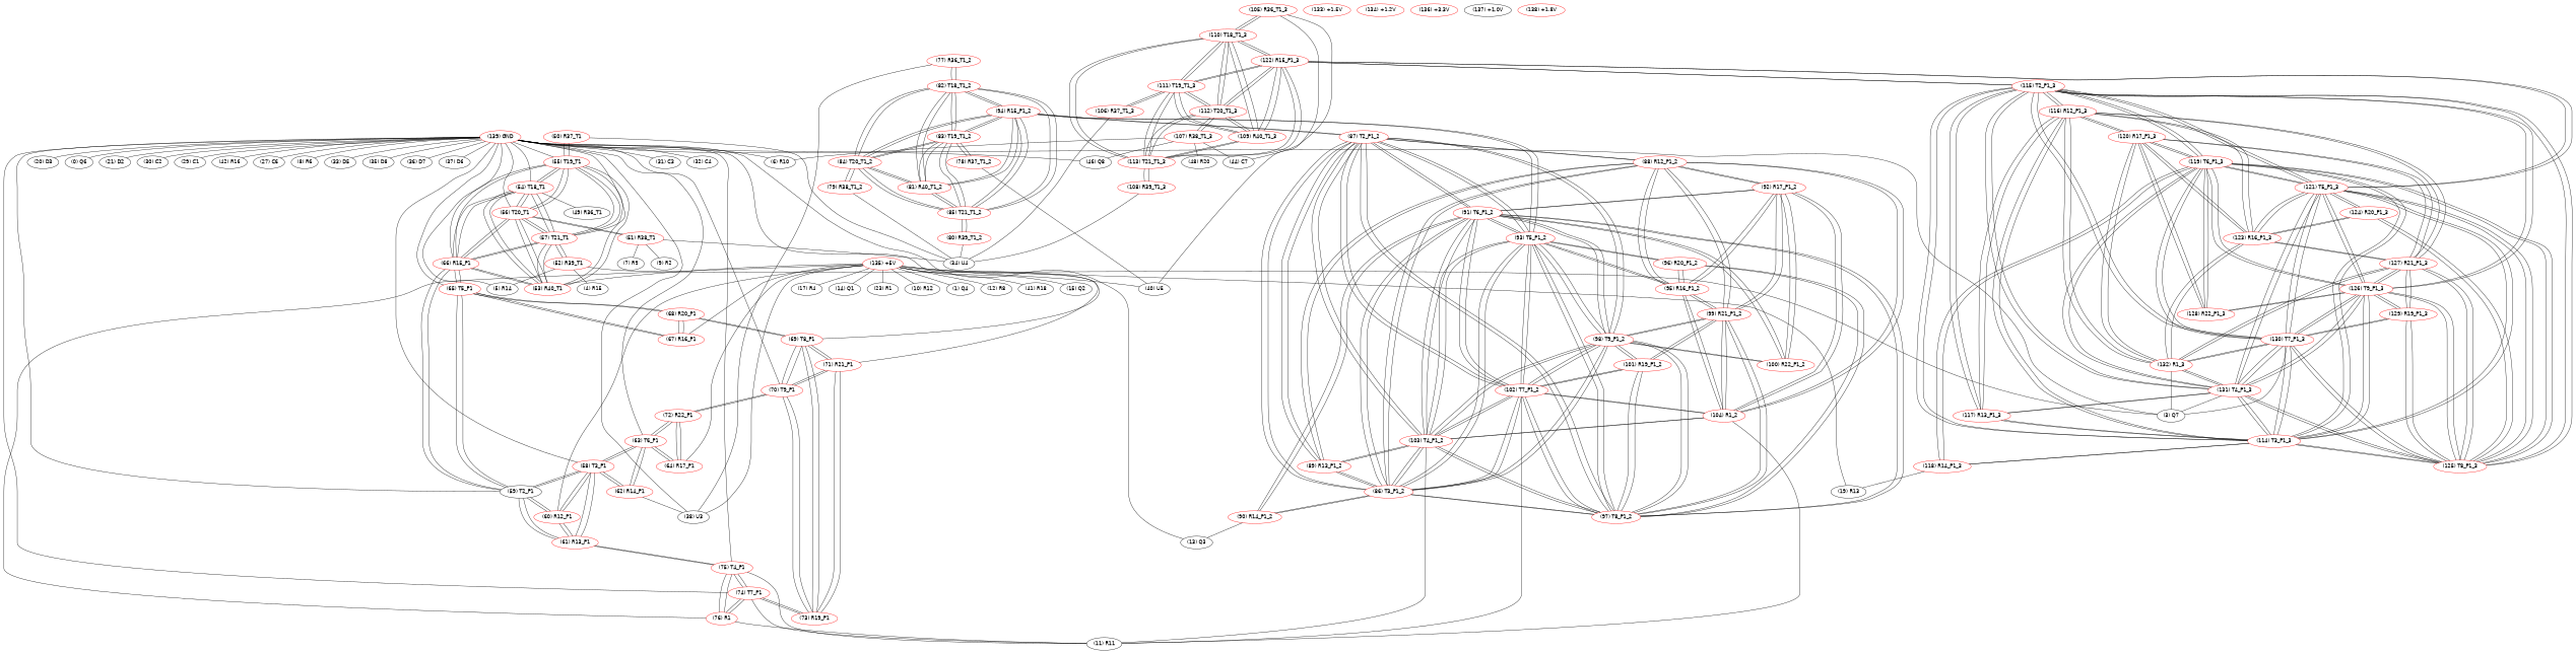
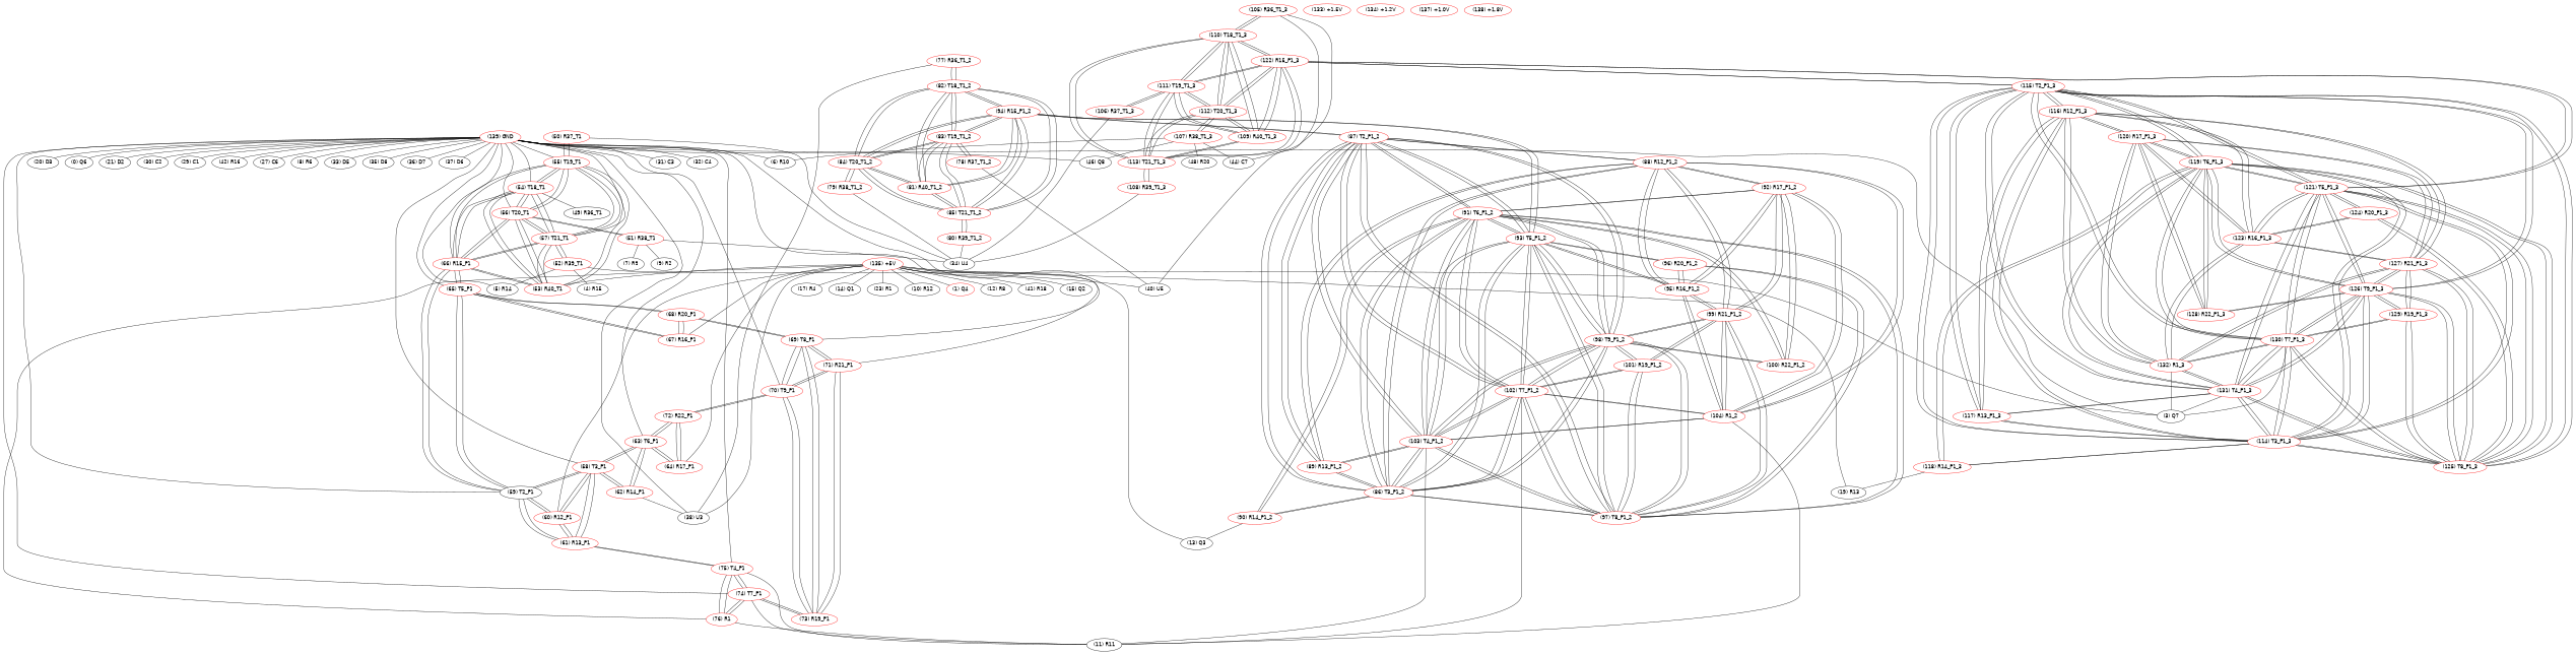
  graph {
    fontname="DejaVu Sans"
    node [color=red fontname="DejaVu Sans"]
    edge [fontname="DejaVu Sans"]
    n1 [label="(50) R37_T1"]
    n2 [label="(34) U4" color=""]
    n3 [label="(55) T19_T1"]
    n4 [label="(56) T20_T1"]
    n5 [label="(57) T21_T1"]
    n6 [label="(53) R40_T1"]
    n7 [label="(66) R15_P1"]
    n8 [label="(54) T18_T1"]
    n9 [label="(51) R38_T1"]
    n10 [label="(52) R39_T1"]
    n11 [color=black label="(59) T2_P1"]
    n12 [label="(65) T5_P1"]
    n13 [label="(49) R36_T1" color=""]
    n14 [label="(7) R9" color=""]
    n15 [label="(9) R2" color=""]
    n16 [label="(3) Q7" color=""]
    n17 [label="(4) R15" color=""]
    n18 [label="(5) R14" color=""]
    n19 [label="(58) T3_P1"]
    n20 [label="(61) R13_P1"]
    n21 [label="(60) R12_P1"]
    n22 [label="(67) R16_P1"]
    n23 [label="(68) R20_P1"]
    n24 [label="(62) R14_P1"]
    n25 [label="(63) T6_P1"]
    n26 [label="(38) U3" color=""]
    n27 [label="(72) R22_P1"]
    n28 [label="(64) R17_P1"]
    n29 [label="(75) T4_P1"]
    n30 [label="(70) T9_P1"]
    n31 [label="(74) T7_P1"]
    n32 [label="(76) R1"]
    n33 [label="(11) R11" color=""]
    n34 [label="(69) T8_P1"]
    n35 [label="(73) R19_P1"]
    n36 [label="(71) R21_P1"]
    n37 [label="(77) R36_T1_2"]
    n38 [label="(82) T18_T1_2"]
    n39 [label="(83) T19_T1_2"]
    n40 [label="(84) T20_T1_2"]
    n41 [label="(85) T21_T1_2"]
    n42 [label="(81) R40_T1_2"]
    n43 [label="(94) R15_P1_2"]
    n44 [label="(78) R37_T1_2"]
    n45 [label="(79) R38_T1_2"]
    n46 [label="(80) R39_T1_2"]
    n47 [label="(93) T5_P1_2"]
    n48 [label="(87) T2_P1_2"]
    n49 [label="(40) U5" color=""]
    n50 [label="(86) T3_P1_2"]
    n51 [label="(103) T4_P1_2"]
    n52 [label="(102) T7_P1_2"]
    n53 [label="(98) T9_P1_2"]
    n54 [label="(97) T8_P1_2"]
    n55 [label="(91) T6_P1_2"]
    n56 [label="(95) R16_P1_2"]
    n57 [label="(96) R20_P1_2"]
    n58 [label="(89) R13_P1_2"]
    n59 [label="(88) R12_P1_2"]
    n60 [label="(90) R14_P1_2"]
    n61 [label="(104) R1_2"]
    n62 [label="(101) R19_P1_2"]
    n63 [label="(99) R21_P1_2"]
    n64 [label="(100) R22_P1_2"]
    n65 [label="(92) R17_P1_2"]
    n66 [label="(13) Q3" color=""]
    n67 [label="(105) R36_T1_3"]
    n68 [label="(44) C7" color=""]
    n69 [label="(110) T18_T1_3"]
    n70 [label="(111) T19_T1_3"]
    n71 [label="(112) T20_T1_3"]
    n72 [label="(113) T21_T1_3"]
    n73 [label="(109) R40_T1_3"]
    n74 [label="(122) R15_P1_3"]
    n75 [label="(106) R37_T1_3"]
    n76 [label="(107) R38_T1_3"]
    n77 [label="(108) R39_T1_3"]
    n78 [label="(121) T5_P1_3"]
    n79 [label="(115) T2_P1_3"]
    n80 [label="(6) R10" color=""]
    n81 [label="(48) R20" color=""]
    n82 [label="(46) Q8" color=""]
    n83 [label="(114) T3_P1_3"]
    n84 [label="(131) T4_P1_3"]
    n85 [label="(130) T7_P1_3"]
    n86 [label="(126) T9_P1_3"]
    n87 [label="(125) T8_P1_3"]
    n88 [label="(119) T6_P1_3"]
    n89 [label="(123) R16_P1_3"]
    n90 [label="(124) R20_P1_3"]
    n91 [label="(117) R13_P1_3"]
    n92 [label="(116) R12_P1_3"]
    n93 [label="(118) R14_P1_3"]
    n94 [label="(132) R1_3"]
    n95 [label="(129) R19_P1_3"]
    n96 [label="(127) R21_P1_3"]
    n97 [label="(128) R22_P1_3"]
    n98 [label="(120) R17_P1_3"]
    n99 [label="(19) R13" color=""]
    n100 [label="(133) +1.5V"]
    n101 [label="(134) +1.2V"]
    n102 [label="(135) +5V"]
-   n103 [label="(1) Q4" color=""]
+   n103 [label="(1) Q4"]
    n104 [label="(12) R8" color=""]
    n105 [label="(41) R18" color=""]
    n106 [label="(15) Q2" color=""]
    n107 [label="(17) R4" color=""]
    n108 [label="(14) Q1" color=""]
    n109 [label="(23) R1" color=""]
    n110 [label="(10) R12" color=""]
-   n111 [label="(136) +3.3V"]
-   n112 [color=black label="(137) +1.0V"]
+   n112 [label="(137) +1.0V"]
    n113 [label="(138) +1.8V"]
    n114 [label="(139) GND"]
    n115 [label="(31) C3" color=""]
    n116 [label="(32) C4" color=""]
    n117 [label="(20) D3" color=""]
    n118 [label="(0) Q6" color=""]
    n119 [label="(21) D2" color=""]
    n120 [label="(30) C2" color=""]
    n121 [label="(29) C1" color=""]
    n122 [label="(42) R16" color=""]
    n123 [label="(27) C6" color=""]
    n124 [label="(8) R6" color=""]
    n125 [label="(33) D5" color=""]
    n126 [label="(35) D8" color=""]
    n127 [label="(36) D7" color=""]
    n128 [label="(37) D6" color=""]
    n1 -- n2
    n1 -- n3
    n3 -- n1
    n3 -- n4
    n3 -- n5
    n3 -- n6
    n3 -- n7
    n3 -- n8
    n4 -- n3
    n4 -- n5
    n4 -- n6
    n4 -- n7
    n4 -- n8
    n4 -- n9
    n5 -- n3
    n5 -- n4
    n5 -- n6
    n5 -- n7
    n5 -- n8
    n5 -- n10
    n6 -- n3
    n6 -- n4
    n6 -- n5
    n6 -- n7
    n6 -- n8
    n7 -- n3
    n7 -- n4
    n7 -- n5
    n7 -- n6
    n7 -- n8
    n7 -- n11
    n7 -- n12
    n8 -- n3
    n8 -- n4
    n8 -- n5
    n8 -- n6
    n8 -- n7
    n8 -- n13
    n9 -- n2
    n9 -- n4
    n9 -- n14
    n9 -- n15
    n10 -- n5
    n10 -- n16
    n10 -- n17
    n10 -- n18
    n11 -- n7
    n11 -- n12
    n11 -- n19
    n11 -- n20
    n11 -- n21
    n12 -- n7
    n12 -- n11
    n12 -- n22
    n12 -- n23
    n19 -- n11
    n19 -- n20
    n19 -- n21
    n19 -- n24
    n19 -- n25
    n20 -- n11
    n20 -- n19
    n20 -- n21
    n20 -- n29
    n21 -- n11
    n21 -- n19
    n21 -- n20
    n22 -- n12
    n22 -- n23
    n23 -- n12
    n23 -- n22
    n23 -- n34
    n24 -- n19
    n24 -- n25
    n24 -- n26
    n25 -- n19
    n25 -- n24
    n25 -- n27
    n25 -- n28
    n27 -- n25
    n27 -- n28
    n27 -- n30
    n28 -- n25
    n28 -- n27
    n29 -- n20
    n29 -- n31
    n29 -- n32
    n29 -- n33
    n30 -- n27
    n30 -- n34
    n30 -- n35
    n30 -- n36
    n31 -- n29
    n31 -- n32
    n31 -- n33
    n31 -- n35
    n32 -- n29
    n32 -- n31
    n32 -- n33
    n34 -- n23
    n34 -- n30
    n34 -- n35
    n34 -- n36
    n35 -- n30
    n35 -- n31
    n35 -- n34
    n35 -- n36
    n36 -- n30
    n36 -- n34
    n36 -- n35
    n37 -- n26
    n37 -- n38
    n38 -- n37
    n38 -- n39
    n38 -- n40
    n38 -- n41
    n38 -- n42
    n38 -- n43
    n39 -- n38
    n39 -- n40
    n39 -- n41
    n39 -- n42
    n39 -- n43
    n39 -- n44
    n40 -- n38
    n40 -- n39
    n40 -- n41
    n40 -- n42
    n40 -- n43
    n40 -- n45
    n41 -- n38
    n41 -- n39
    n41 -- n40
    n41 -- n42
    n41 -- n43
    n41 -- n46
    n42 -- n38
    n42 -- n39
    n42 -- n40
    n42 -- n41
    n42 -- n43
    n43 -- n38
    n43 -- n39
    n43 -- n40
    n43 -- n41
    n43 -- n42
    n43 -- n47
    n43 -- n48
    n44 -- n39
    n44 -- n49
    n45 -- n2
    n45 -- n40
    n46 -- n2
    n46 -- n41
    n47 -- n43
    n47 -- n48
    n47 -- n50
    n47 -- n51
    n47 -- n52
    n47 -- n53
    n47 -- n54
    n47 -- n55
    n47 -- n56
    n47 -- n57
    n48 -- n43
    n48 -- n47
    n48 -- n50
    n48 -- n51
    n48 -- n52
    n48 -- n53
    n48 -- n54
    n48 -- n55
    n48 -- n58
    n48 -- n59
    n50 -- n47
    n50 -- n48
    n50 -- n51
    n50 -- n52
    n50 -- n53
    n50 -- n54
    n50 -- n55
    n50 -- n58
    n50 -- n59
    n50 -- n60
    n51 -- n33
    n51 -- n47
    n51 -- n48
    n51 -- n50
    n51 -- n52
    n51 -- n53
    n51 -- n54
    n51 -- n55
    n51 -- n58
    n51 -- n61
    n52 -- n33
    n52 -- n47
    n52 -- n48
    n52 -- n50
    n52 -- n51
    n52 -- n53
    n52 -- n54
    n52 -- n55
    n52 -- n61
    n52 -- n62
    n53 -- n47
    n53 -- n48
    n53 -- n50
    n53 -- n51
    n53 -- n52
    n53 -- n54
    n53 -- n55
    n53 -- n62
    n53 -- n63
    n53 -- n64
    n54 -- n47
    n54 -- n48
    n54 -- n50
    n54 -- n51
    n54 -- n52
    n54 -- n53
    n54 -- n55
    n54 -- n57
    n54 -- n62
    n54 -- n63
    n55 -- n47
    n55 -- n48
    n55 -- n50
    n55 -- n51
    n55 -- n52
    n55 -- n53
    n55 -- n54
    n55 -- n60
    n55 -- n64
    n55 -- n65
    n56 -- n47
    n56 -- n57
    n56 -- n59
    n56 -- n61
    n56 -- n63
    n56 -- n65
    n57 -- n47
    n57 -- n54
    n57 -- n56
    n58 -- n48
    n58 -- n50
    n58 -- n51
    n58 -- n59
    n59 -- n48
    n59 -- n50
    n59 -- n56
    n59 -- n58
    n59 -- n61
    n59 -- n63
    n59 -- n65
    n60 -- n50
    n60 -- n55
    n60 -- n66
    n61 -- n33
    n61 -- n51
    n61 -- n52
    n61 -- n56
    n61 -- n59
    n61 -- n63
    n61 -- n65
    n62 -- n52
    n62 -- n53
    n62 -- n54
    n62 -- n63
    n63 -- n53
    n63 -- n54
    n63 -- n56
    n63 -- n59
    n63 -- n61
    n63 -- n62
    n63 -- n65
    n64 -- n53
    n64 -- n55
    n64 -- n65
    n65 -- n55
    n65 -- n56
    n65 -- n59
    n65 -- n61
    n65 -- n63
    n65 -- n64
    n67 -- n49
    n67 -- n68
    n67 -- n69
    n69 -- n67
    n69 -- n70
    n69 -- n71
    n69 -- n72
    n69 -- n73
    n69 -- n74
    n70 -- n69
    n70 -- n71
    n70 -- n72
    n70 -- n73
    n70 -- n74
    n70 -- n75
    n71 -- n69
    n71 -- n70
    n71 -- n72
    n71 -- n73
    n71 -- n74
    n71 -- n76
    n72 -- n69
    n72 -- n70
    n72 -- n71
    n72 -- n73
    n72 -- n74
    n72 -- n77
    n73 -- n69
    n73 -- n70
    n73 -- n71
    n73 -- n72
    n73 -- n74
    n74 -- n69
    n74 -- n70
    n74 -- n71
    n74 -- n72
    n74 -- n73
    n74 -- n78
    n74 -- n79
    n75 -- n2
    n75 -- n70
    n76 -- n68
    n76 -- n71
    n76 -- n80
    n76 -- n81
    n76 -- n82
    n77 -- n2
    n77 -- n72
    n78 -- n74
    n78 -- n79
    n78 -- n83
    n78 -- n84
    n78 -- n85
    n78 -- n86
    n78 -- n87
    n78 -- n88
    n78 -- n89
    n78 -- n90
    n79 -- n74
    n79 -- n78
    n79 -- n83
    n79 -- n84
    n79 -- n85
    n79 -- n86
    n79 -- n87
    n79 -- n88
    n79 -- n91
    n79 -- n92
    n83 -- n78
    n83 -- n79
    n83 -- n84
    n83 -- n85
    n83 -- n86
    n83 -- n87
    n83 -- n88
    n83 -- n91
    n83 -- n92
    n83 -- n93
    n84 -- n16
    n84 -- n78
    n84 -- n79
    n84 -- n83
    n84 -- n85
    n84 -- n86
    n84 -- n87
    n84 -- n88
    n84 -- n91
    n84 -- n94
    n85 -- n16
    n85 -- n78
    n85 -- n79
    n85 -- n83
    n85 -- n84
    n85 -- n86
    n85 -- n87
    n85 -- n88
    n85 -- n94
    n85 -- n95
    n86 -- n78
    n86 -- n79
    n86 -- n83
    n86 -- n84
    n86 -- n85
    n86 -- n87
    n86 -- n88
    n86 -- n95
    n86 -- n96
    n86 -- n97
    n87 -- n78
    n87 -- n79
    n87 -- n83
    n87 -- n84
    n87 -- n85
    n87 -- n86
    n87 -- n88
    n87 -- n90
    n87 -- n95
    n87 -- n96
    n88 -- n78
    n88 -- n79
    n88 -- n83
    n88 -- n84
    n88 -- n85
    n88 -- n86
    n88 -- n87
    n88 -- n93
    n88 -- n97
    n88 -- n98
    n89 -- n78
    n89 -- n90
    n89 -- n92
    n89 -- n94
    n89 -- n96
    n89 -- n98
    n90 -- n78
    n90 -- n87
    n90 -- n89
    n91 -- n79
    n91 -- n83
    n91 -- n84
    n91 -- n92
    n92 -- n79
    n92 -- n83
    n92 -- n89
    n92 -- n91
    n92 -- n94
    n92 -- n96
    n92 -- n98
    n93 -- n83
    n93 -- n88
    n93 -- n99
    n94 -- n16
    n94 -- n84
    n94 -- n85
    n94 -- n89
    n94 -- n92
    n94 -- n96
    n94 -- n98
    n95 -- n85
    n95 -- n86
    n95 -- n87
    n95 -- n96
    n96 -- n86
    n96 -- n87
    n96 -- n89
    n96 -- n92
    n96 -- n94
    n96 -- n95
    n96 -- n98
    n97 -- n86
    n97 -- n88
    n97 -- n98
    n98 -- n88
    n98 -- n89
    n98 -- n92
    n98 -- n94
    n98 -- n96
    n98 -- n97
    n102 -- n6
    n102 -- n21
    n102 -- n22
    n102 -- n26
    n102 -- n28
    n102 -- n32
    n102 -- n36
    n102 -- n49
    n102 -- n99
    n102 -- n103
    n102 -- n104
    n102 -- n105
    n102 -- n106
    n102 -- n107
    n102 -- n108
    n102 -- n109
    n102 -- n110
    n114 -- n3
    n114 -- n4
    n114 -- n5
    n114 -- n8
    n114 -- n11
    n114 -- n12
    n114 -- n16
    n114 -- n18
    n114 -- n19
    n114 -- n25
    n114 -- n26
    n114 -- n29
    n114 -- n30
    n114 -- n31
    n114 -- n34
    n114 -- n66
    n114 -- n80
    n114 -- n82
    n114 -- n115
    n114 -- n116
    n114 -- n117
    n114 -- n118
    n114 -- n119
    n114 -- n120
    n114 -- n121
    n114 -- n122
    n114 -- n123
    n114 -- n124
    n114 -- n125
    n114 -- n126
    n114 -- n127
    n114 -- n128
  }
